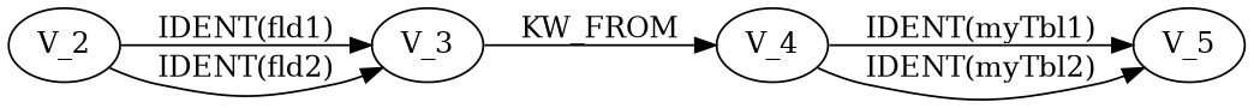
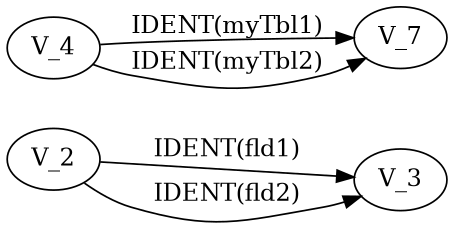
  digraph {
    d2tgraphstyle="scale=0.6"
    rankdir=LR
    n1 [label=V_2 texlbl="$V_2$"]
    n2 [label=V_3 texlbl="$V_3$"]
    n3 [label=V_4 texlbl="$V_4$"]
-   n4 [label=V_5 texlbl="$V_5$"]
+   n4 [label=V_7 texlbl="$V_5$"]
    n1 -> n2 [label="IDENT(fld1)"]
    n1 -> n2 [label="IDENT(fld2)"]
-   n2 -> n3 [label="KW\_FROM"]
    n3 -> n4 [label="IDENT(myTbl1)"]
    n3 -> n4 [label="IDENT(myTbl2)"]
  }
